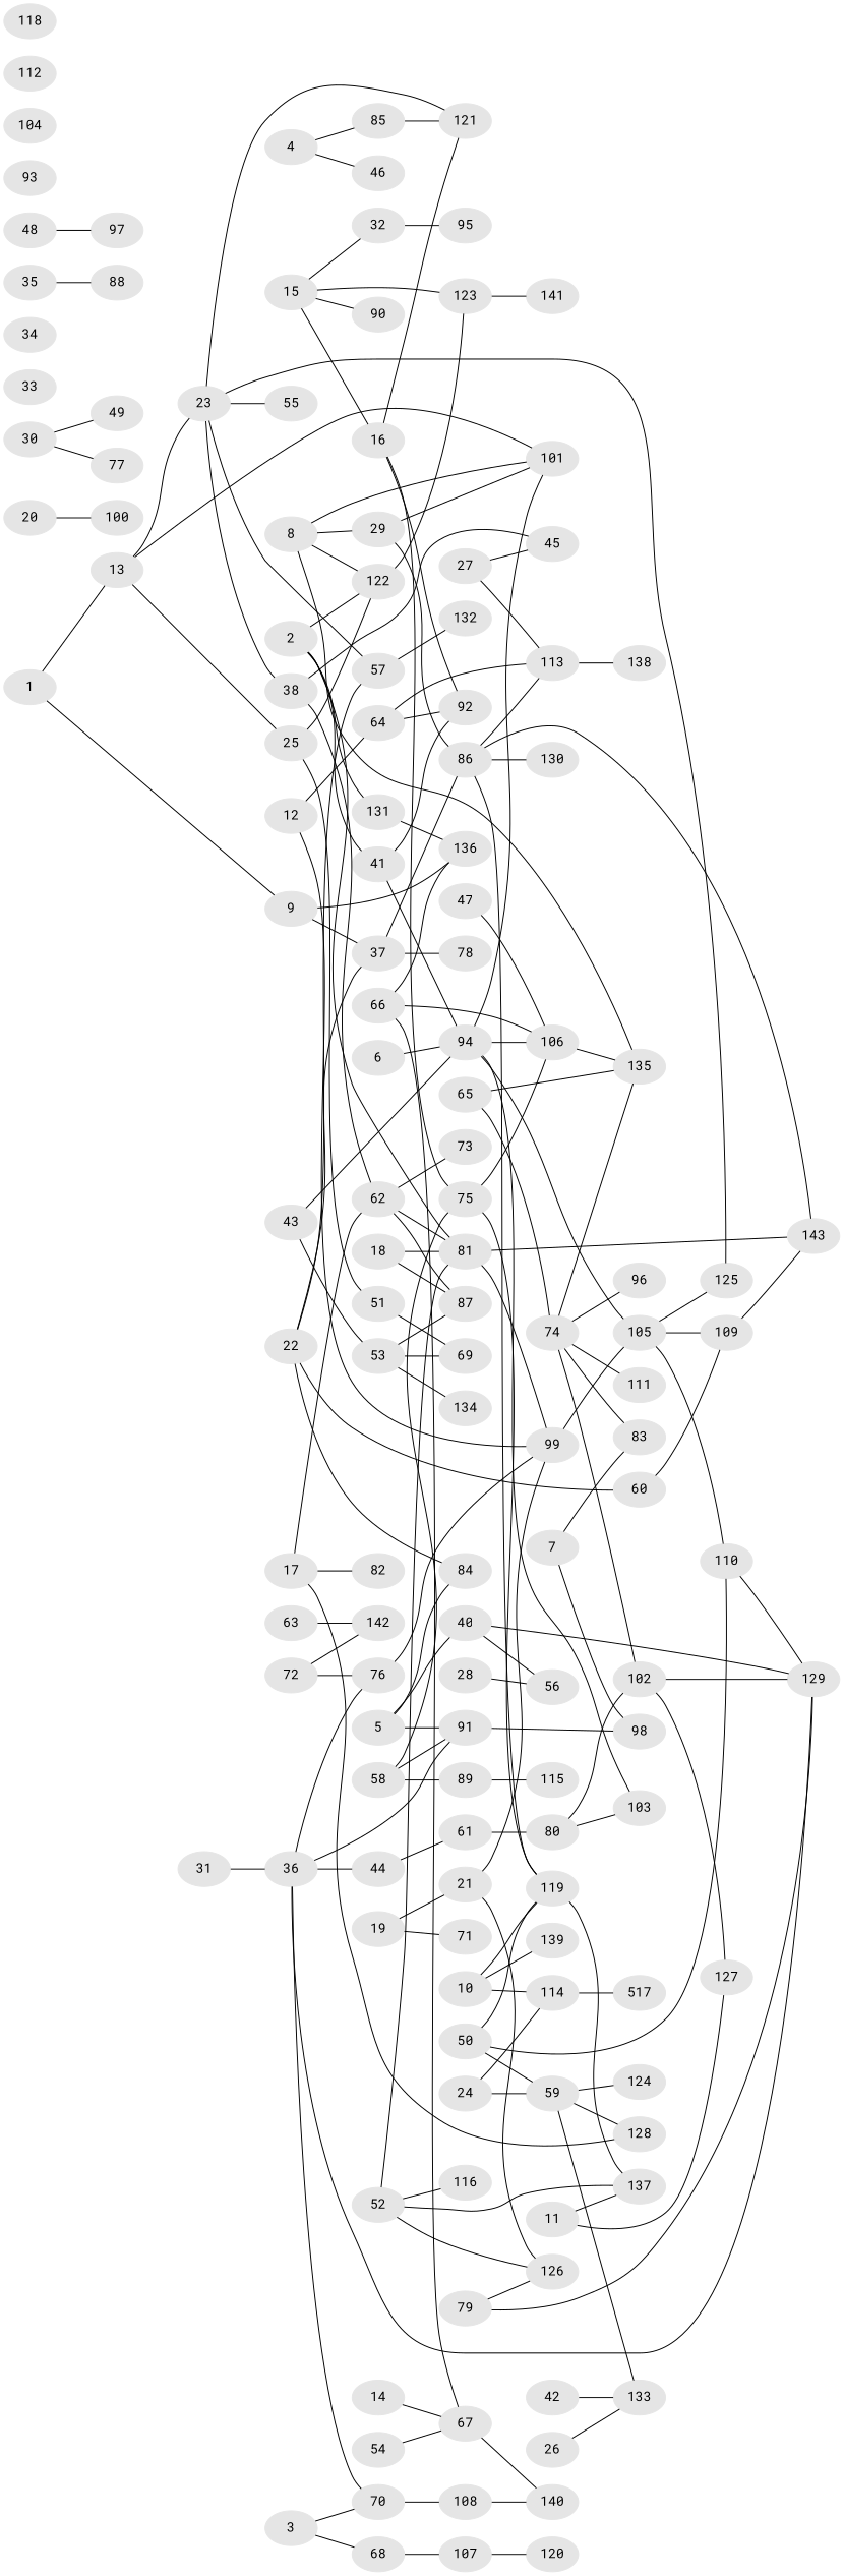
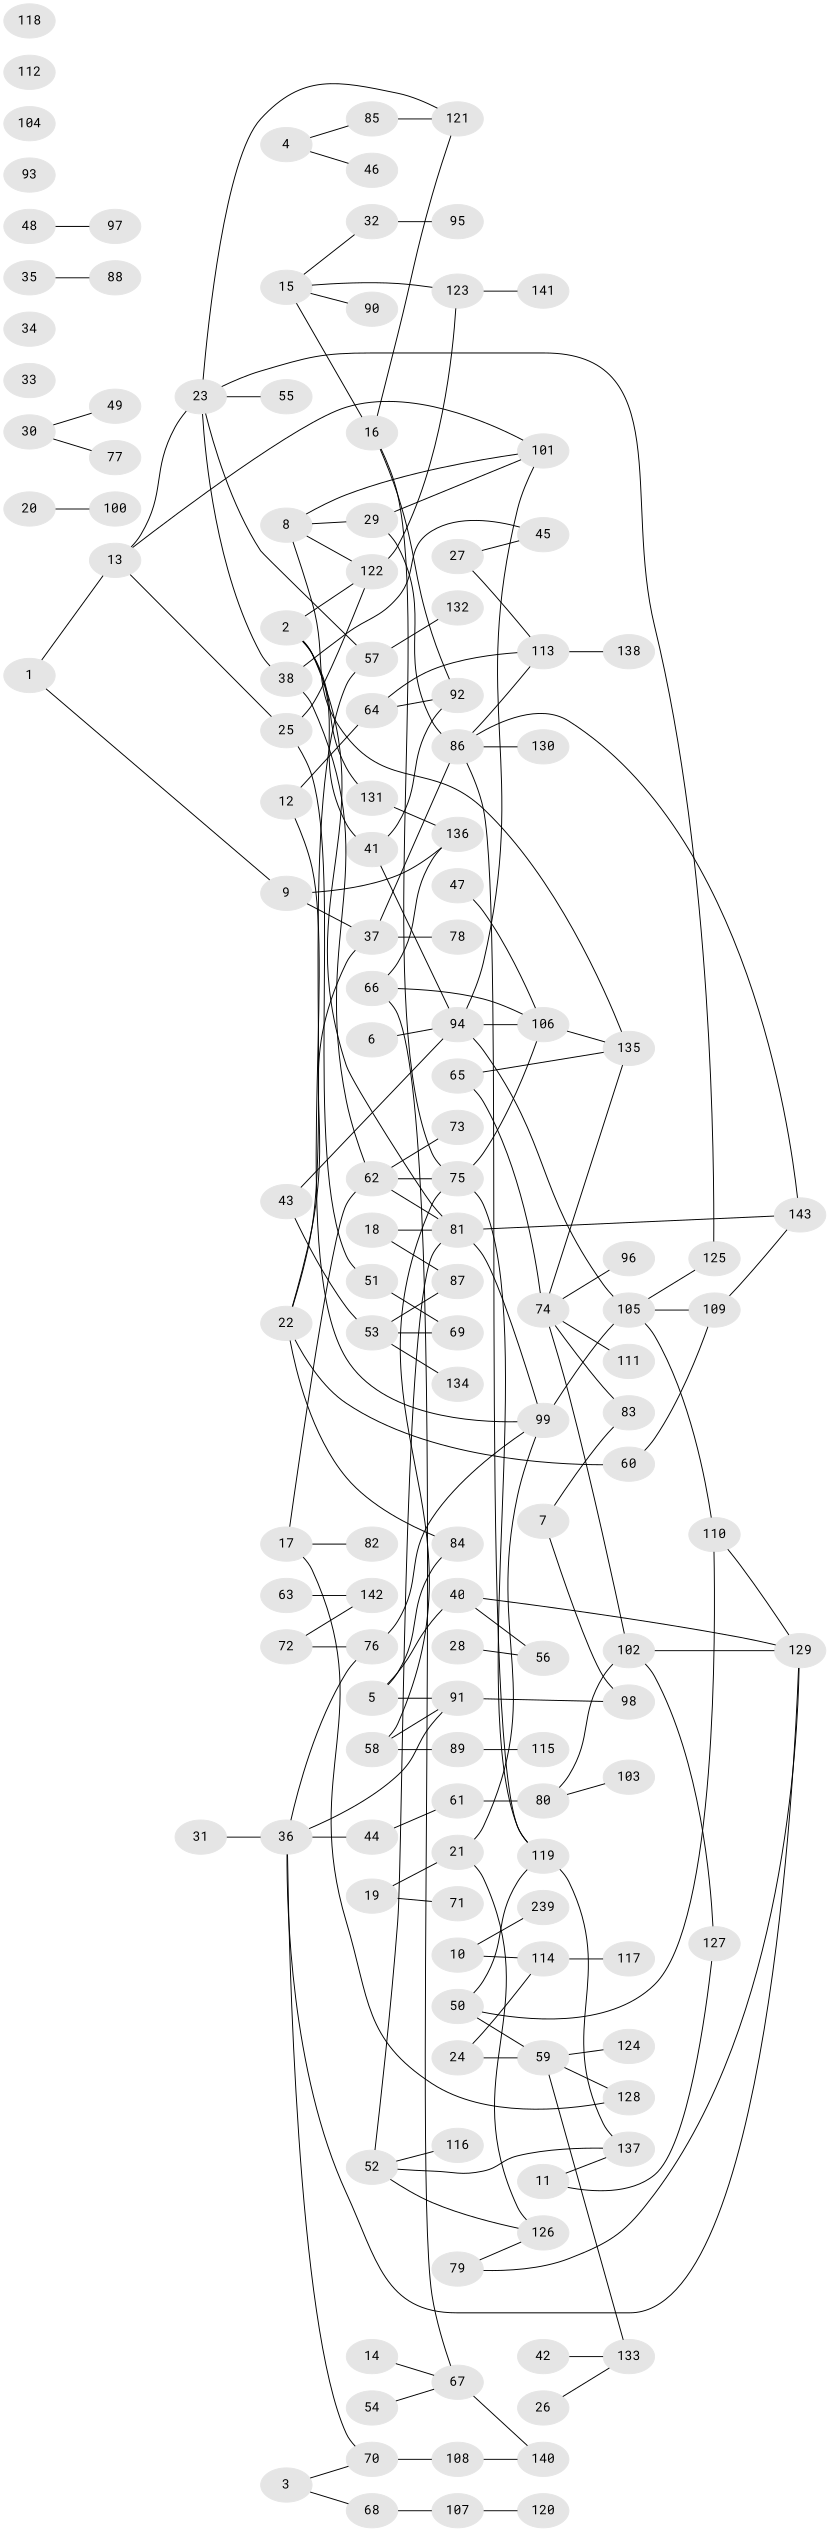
  graph {
    fontname="Roboto Mono"
    rankdir=LR
    node [color=gray90 fontname="Roboto Mono" style=filled]
    edge [fontname="Roboto Mono"]
    1
    9
    13
    37
    136
    101
    23
    25
    2
    41
    81
    122
    131
    94
    92
    99
    143
    123
    3
    68
    70
    107
    108
    4
    46
    85
    121
    5
    40
    84
    91
    56
    129
    98
    6
    106
    103
    105
    7
    83
    8
    29
    135
    86
    78
    10
    114
    119
-   139
-   117 [label=517]
+   139 [label=239]
+   117
    137
    11
    127
    12
    64
    113
    57
    38
    55
    125
    51
    14
    67
    140
    15
    16
    32
    90
    75
    95
    141
    17
    62
    82
    128
    73
    18
    87
    19
    21
    71
    126
    20
    100
    22
    60
    132
    109
    45
    24
    59
    133
    124
    69
    26
    27
    138
    28
    130
    30
    49
    77
    31
    36
    44
    76
    33
    34
    35
    88
    61
    42
    43
    53
    134
    80
    47
    48
    97
    50
    110
    52
    116
    54
    58
    89
    115
    102
    63
    142
    65
    74
    96
    111
    66
    120
    72
    79
    93
    104
    112
    118
    1 -- 9
    1 -- 13
    9 -- 37
    9 -- 136
    13 -- 101
    13 -- 23
    13 -- 25
    37 -- 86
    37 -- 78
    23 -- 121
    23 -- 57
    23 -- 38
    23 -- 55
    23 -- 125
    25 -- 122
    25 -- 51
    2 -- 41
    2 -- 81
    2 -- 122
    2 -- 131
    41 -- 94
    41 -- 92
    81 -- 99
    81 -- 143
    122 -- 123
    131 -- 136
    94 -- 101
    94 -- 106
-   94 -- 103
    94 -- 105
    99 -- 105
    123 -- 141
    3 -- 68
    3 -- 70
    68 -- 107
    70 -- 108
    107 -- 120
    108 -- 140
    4 -- 46
    4 -- 85
    85 -- 121
    5 -- 40
    5 -- 84
    5 -- 91
    40 -- 56
    40 -- 129
    91 -- 98
    6 -- 94
    106 -- 135
    105 -- 125
    105 -- 109
    105 -- 110
    7 -- 98
    7 -- 83
    8 -- 101
    8 -- 122
    8 -- 29
    8 -- 135
    29 -- 101
    29 -- 86
    86 -- 143
    86 -- 119
    86 -- 113
    86 -- 130
    10 -- 114
-   10 -- 119
    10 -- 139
    114 -- 117
    119 -- 137
    11 -- 137
    11 -- 127
    12 -- 99
    12 -- 64
    64 -- 92
    64 -- 113
    113 -- 138
    57 -- 132
    38 -- 62
    38 -- 45
    51 -- 69
    14 -- 67
    67 -- 140
    15 -- 123
    15 -- 16
    15 -- 32
    15 -- 90
    16 -- 92
    16 -- 121
    16 -- 75
    32 -- 95
    75 -- 106
    75 -- 119
    17 -- 62
    17 -- 82
    17 -- 128
    62 -- 81
-   62 -- 87
+   62 -- 75
    62 -- 73
    18 -- 81
    18 -- 87
    19 -- 21
    19 -- 71
    21 -- 99
    21 -- 126
    20 -- 100
    22 -- 37
    22 -- 84
    22 -- 57
    22 -- 60
    60 -- 109
    109 -- 143
    24 -- 114
    24 -- 59
    59 -- 128
    59 -- 133
    59 -- 124
    26 -- 133
    27 -- 113
    27 -- 45
    28 -- 56
    30 -- 49
    30 -- 77
    31 -- 36
    36 -- 70
    36 -- 91
    36 -- 129
    36 -- 44
    36 -- 76
    44 -- 61
    76 -- 99
    35 -- 88
    61 -- 80
    42 -- 133
    43 -- 94
    43 -- 53
    53 -- 87
    53 -- 69
    53 -- 134
    80 -- 103
    80 -- 102
    47 -- 106
    48 -- 97
    50 -- 119
    50 -- 59
    50 -- 110
    110 -- 129
    52 -- 81
    52 -- 137
    52 -- 126
    52 -- 116
    54 -- 67
    58 -- 91
    58 -- 75
    58 -- 89
    89 -- 115
    102 -- 129
    102 -- 127
    63 -- 142
    65 -- 135
    65 -- 74
    74 -- 83
    74 -- 135
    74 -- 102
    74 -- 96
    74 -- 111
    66 -- 136
    66 -- 106
    66 -- 67
    72 -- 76
    72 -- 142
    79 -- 129
    79 -- 126
  }
